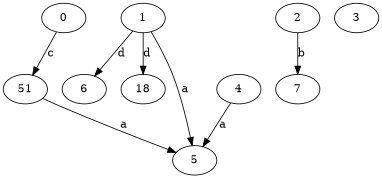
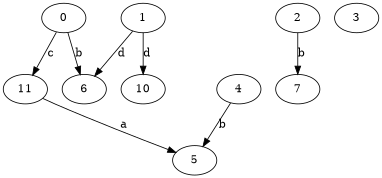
  strict digraph {
    0
    6
-   11 [label=51]
+   11
    5
    1
-   10 [label=18]
+   10
    4
    2
    7
    3
+   0 -> 6 [label=b]
    0 -> 11 [label=c]
    11 -> 5 [label=a]
    1 -> 6 [label=d]
-   1 -> 5 [label=a]
    1 -> 10 [label=d]
-   4 -> 5 [label=a]
+   4 -> 5 [label=b]
    2 -> 7 [label=b]
  }
